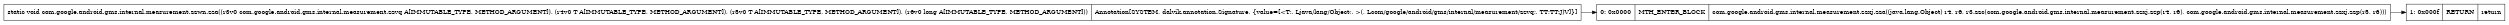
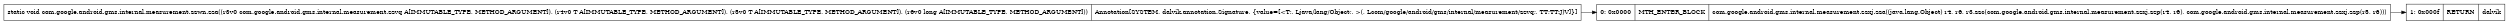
  digraph {
    rankdir=LR
    node [shape=record]
    n1 [label="{0\:\ 0x0000|MTH_ENTER_BLOCK\l|com.google.android.gms.internal.measurement.zzxj.zza((java.lang.Object) r4, r6, r3.zzc(com.google.android.gms.internal.measurement.zzxj.zzp(r4, r6), com.google.android.gms.internal.measurement.zzxj.zzp(r5, r6)))\l}"]
-   n2 [label="{1\:\ 0x000f|RETURN\l|return\l}"]
+   n2 [label="{1\:\ 0x000f|RETURN\l|dalvik\l}"]
    n3 [label="{static void com.google.android.gms.internal.measurement.zzwn.zza((r3v0 com.google.android.gms.internal.measurement.zzvq A[IMMUTABLE_TYPE, METHOD_ARGUMENT]), (r4v0 T A[IMMUTABLE_TYPE, METHOD_ARGUMENT]), (r5v0 T A[IMMUTABLE_TYPE, METHOD_ARGUMENT]), (r6v0 long A[IMMUTABLE_TYPE, METHOD_ARGUMENT]))  | Annotation[SYSTEM, dalvik.annotation.Signature, \{value=[\<T:, Ljava\/lang\/Object;, \>(, Lcom\/google\/android\/gms\/internal\/measurement\/zzvq;, TT;TT;J)V]\}]\l}"]
    n1 -> n2
    n3 -> n1
  }
